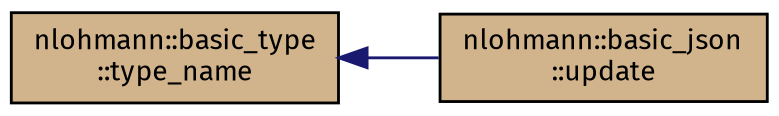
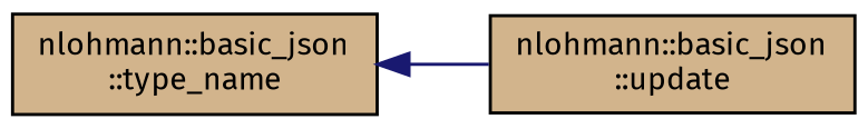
  digraph {
    rankdir=LR
    fontname="Fira Sans"
    node [color=black fillcolor=tan fontname="Fira Sans" fontsize=10 shape=record style=filled]
-   n1 [fontcolor=black height=0.2 label="nlohmann::basic_type\l::type_name" width=0.4]
+   n1 [fontcolor=black height=0.2 label="nlohmann::basic_json\l::type_name" width=0.4]
    n2 [height=0.2 label="nlohmann::basic_json\l::update" width=0.4]
    n1 -> n2 [color=midnightblue dir=back fontname="Fira Sans" fontsize=10 labelfontname=Helvetica labelfontsize=10 style=solid]
  }
